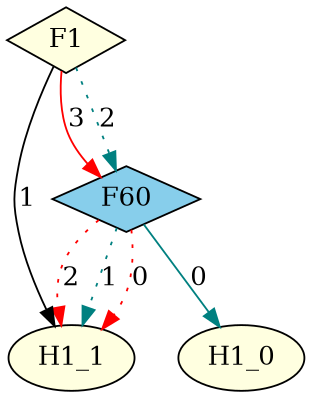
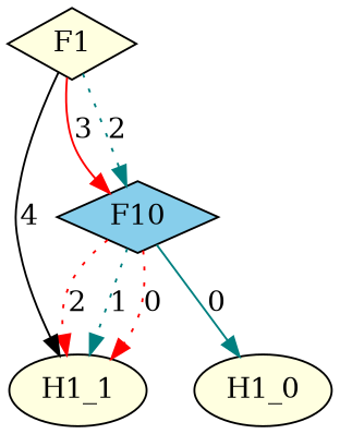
  digraph {
    node [fillcolor=lightyellow style=filled]
    edge [color=red style=dotted]
    n1 [label=H1_1]
    n2 [label=H1_0]
-   n3 [fillcolor=skyblue label=F60 shape=diamond]
+   n3 [fillcolor=skyblue label=F10 shape=diamond]
    n4 [label=F1 shape=diamond]
    n3 -> n1 [label=2]
    n3 -> n1 [color=teal label=1]
    n3 -> n1 [label=0]
    n3 -> n2 [color=teal label=0 style=solid]
-   n4 -> n1 [color=black label=1 style=solid]
+   n4 -> n1 [color=black label=4 style=solid]
    n4 -> n3 [label=3 style=solid]
    n4 -> n3 [color=teal label=2]
  }
